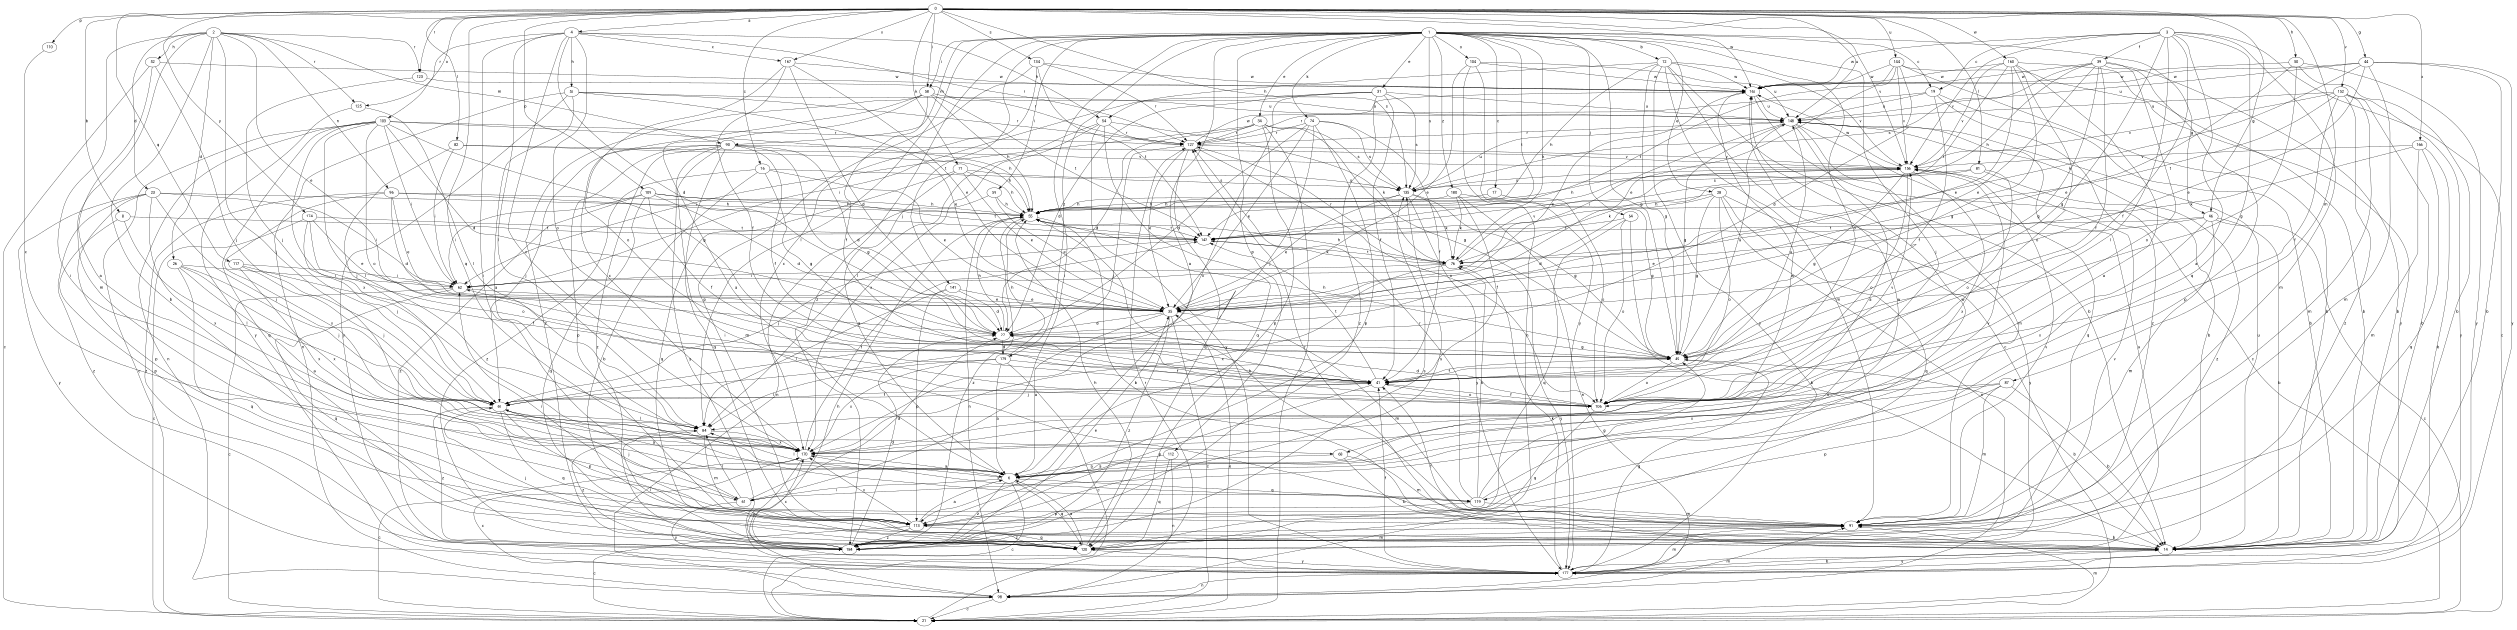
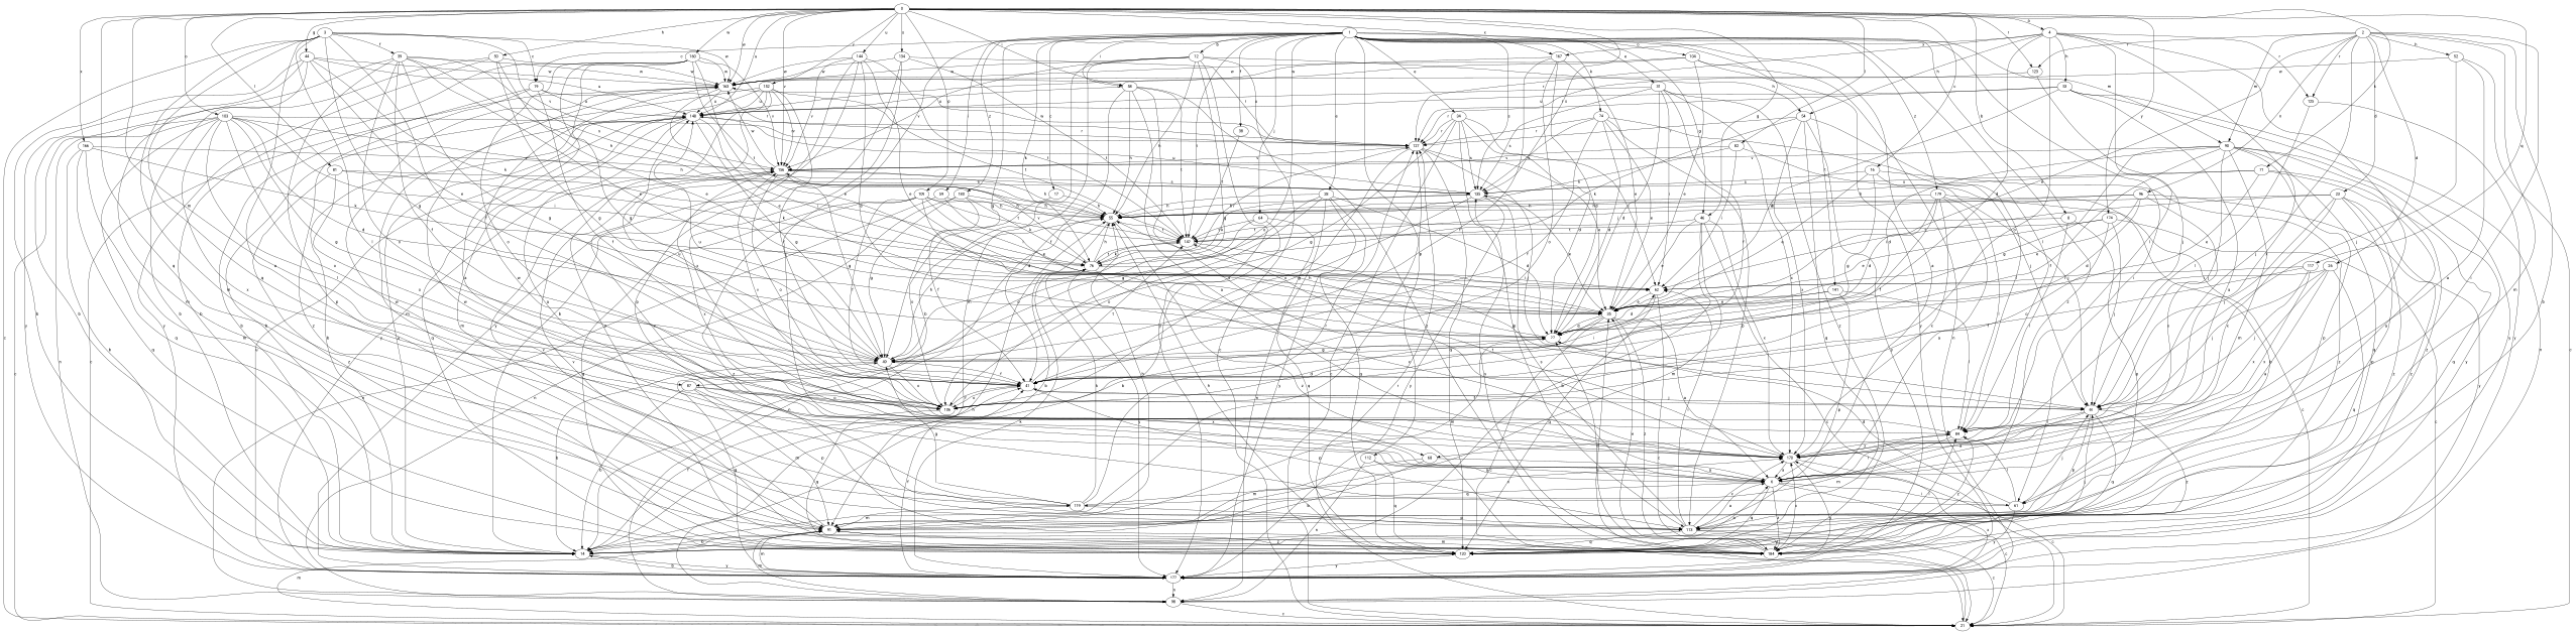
  strict digraph {
    fontname=Roboto
    node [fontname=Roboto]
    edge [fontname=Roboto]
    0
    4
    8
    16
    44
    46
    50
    58
    71
    81
    82
    87
    103
    109
-   110
    117
    119
    123
    134
    135
    144
    148
    152
    156
    160
    163
    166
    167
    174
    61
    84
    106
    125
    27
    53
    54
    127
    170
    142
    113
    49
    184
    14
    35
    76
    91
    177
    21
    6
    41
    55
    120
    62
    69
    98
    1
    12
    17
    19
    28
    31
    34
+   38
    59
    64
    68
    74
    90
    104
    112
    141
    179
    180
    2
    23
    26
    52
    96
    3
    39
    0 -> 4 [label=a]
    0 -> 8 [label=b]
    0 -> 16 [label=c]
    0 -> 44 [label=g]
    0 -> 46 [label=g]
    0 -> 50 [label=h]
    0 -> 58 [label=i]
    0 -> 71 [label=k]
    0 -> 81 [label=l]
    0 -> 82 [label=l]
    0 -> 87 [label=m]
    0 -> 103 [label=o]
    0 -> 109 [label=p]
-   0 -> 110 [label=p]
    0 -> 117 [label=q]
    0 -> 119 [label=q]
    0 -> 123 [label=r]
    0 -> 134 [label=s]
    0 -> 135 [label=s]
    0 -> 144 [label=u]
    0 -> 148 [label=u]
    0 -> 152 [label=v]
    0 -> 156 [label=v]
    0 -> 160 [label=w]
    0 -> 163 [label=w]
    0 -> 166 [label=x]
    0 -> 167 [label=x]
    0 -> 174 [label=y]
    4 -> 167 [label=x]
    4 -> 61 [label=i]
    4 -> 84 [label=l]
    4 -> 106 [label=o]
    4 -> 125 [label=r]
    4 -> 27 [label=d]
    4 -> 53 [label=h]
    4 -> 54 [label=h]
    4 -> 127 [label=r]
    4 -> 170 [label=x]
    8 -> 84 [label=l]
    8 -> 142 [label=t]
    8 -> 113 [label=p]
    16 -> 135 [label=s]
    16 -> 49 [label=g]
    16 -> 184 [label=z]
    16 -> 14 [label=b]
    16 -> 35 [label=e]
    44 -> 148 [label=u]
    44 -> 163 [label=w]
    44 -> 14 [label=b]
    44 -> 35 [label=e]
    44 -> 76 [label=k]
    44 -> 91 [label=m]
    44 -> 177 [label=y]
    46 -> 170 [label=x]
    46 -> 142 [label=t]
    46 -> 14 [label=b]
    46 -> 35 [label=e]
    46 -> 91 [label=m]
    46 -> 21 [label=c]
    50 -> 163 [label=w]
    50 -> 49 [label=g]
    50 -> 14 [label=b]
    50 -> 35 [label=e]
    50 -> 177 [label=y]
    58 -> 148 [label=u]
    58 -> 170 [label=x]
    58 -> 142 [label=t]
    58 -> 184 [label=z]
    58 -> 6 [label=a]
    58 -> 41 [label=f]
    58 -> 55 [label=h]
    71 -> 135 [label=s]
    71 -> 35 [label=e]
    71 -> 6 [label=a]
    71 -> 55 [label=h]
    71 -> 120 [label=q]
    81 -> 135 [label=s]
    81 -> 106 [label=o]
    81 -> 184 [label=z]
    81 -> 76 [label=k]
    82 -> 156 [label=v]
    82 -> 55 [label=h]
    82 -> 62 [label=i]
    82 -> 69 [label=j]
    87 -> 106 [label=o]
    87 -> 170 [label=x]
    87 -> 113 [label=p]
    87 -> 14 [label=b]
    87 -> 91 [label=m]
    103 -> 84 [label=l]
    103 -> 106 [label=o]
    103 -> 27 [label=d]
    103 -> 127 [label=r]
    103 -> 170 [label=x]
    103 -> 49 [label=g]
    103 -> 21 [label=c]
    103 -> 55 [label=h]
    103 -> 120 [label=q]
    103 -> 62 [label=i]
    103 -> 98 [label=n]
    109 -> 27 [label=d]
    109 -> 142 [label=t]
    109 -> 184 [label=z]
    109 -> 41 [label=f]
    109 -> 55 [label=h]
    109 -> 120 [label=q]
    109 -> 62 [label=i]
-   110 -> 170 [label=x]
    117 -> 170 [label=x]
    117 -> 41 [label=f]
    117 -> 62 [label=i]
    117 -> 69 [label=j]
    119 -> 163 [label=w]
    119 -> 127 [label=r]
    119 -> 170 [label=x]
    119 -> 113 [label=p]
    119 -> 49 [label=g]
    119 -> 76 [label=k]
    119 -> 91 [label=m]
    123 -> 127 [label=r]
    123 -> 69 [label=j]
    134 -> 163 [label=w]
    134 -> 127 [label=r]
    134 -> 170 [label=x]
    134 -> 142 [label=t]
    134 -> 113 [label=p]
    135 -> 148 [label=u]
    135 -> 49 [label=g]
    135 -> 35 [label=e]
    135 -> 76 [label=k]
    135 -> 177 [label=y]
    135 -> 55 [label=h]
    144 -> 156 [label=v]
    144 -> 163 [label=w]
    144 -> 27 [label=d]
    144 -> 142 [label=t]
    144 -> 14 [label=b]
    144 -> 35 [label=e]
    144 -> 177 [label=y]
    148 -> 127 [label=r]
    148 -> 49 [label=g]
    148 -> 14 [label=b]
    148 -> 91 [label=m]
    148 -> 6 [label=a]
    148 -> 120 [label=q]
    148 -> 62 [label=i]
    152 -> 148 [label=u]
    152 -> 156 [label=v]
    152 -> 142 [label=t]
    152 -> 184 [label=z]
    152 -> 14 [label=b]
    152 -> 91 [label=m]
    152 -> 177 [label=y]
    152 -> 41 [label=f]
    156 -> 135 [label=s]
    156 -> 163 [label=w]
    156 -> 106 [label=o]
    156 -> 170 [label=x]
    156 -> 49 [label=g]
    156 -> 55 [label=h]
    160 -> 156 [label=v]
    160 -> 163 [label=w]
    160 -> 106 [label=o]
    160 -> 142 [label=t]
    160 -> 49 [label=g]
    160 -> 14 [label=b]
    160 -> 35 [label=e]
    160 -> 6 [label=a]
    163 -> 148 [label=u]
    163 -> 35 [label=e]
    163 -> 21 [label=c]
    166 -> 156 [label=v]
    166 -> 14 [label=b]
    166 -> 76 [label=k]
    166 -> 91 [label=m]
    166 -> 120 [label=q]
    167 -> 163 [label=w]
    167 -> 106 [label=o]
    167 -> 27 [label=d]
    167 -> 35 [label=e]
    167 -> 41 [label=f]
    174 -> 106 [label=o]
    174 -> 142 [label=t]
    174 -> 35 [label=e]
    174 -> 21 [label=c]
    174 -> 69 [label=j]
    61 -> 163 [label=w]
    61 -> 84 [label=l]
    61 -> 27 [label=d]
    61 -> 177 [label=y]
    61 -> 69 [label=j]
    84 -> 170 [label=x]
    84 -> 184 [label=z]
    84 -> 91 [label=m]
    106 -> 156 [label=v]
    106 -> 27 [label=d]
    106 -> 41 [label=f]
    106 -> 120 [label=q]
    125 -> 84 [label=l]
    125 -> 177 [label=y]
    27 -> 49 [label=g]
    27 -> 55 [label=h]
    53 -> 148 [label=u]
    53 -> 127 [label=r]
    53 -> 35 [label=e]
    53 -> 177 [label=y]
    53 -> 6 [label=a]
    53 -> 98 [label=n]
    54 -> 84 [label=l]
    54 -> 127 [label=r]
    54 -> 170 [label=x]
    54 -> 76 [label=k]
    54 -> 177 [label=y]
    54 -> 120 [label=q]
    127 -> 156 [label=v]
    127 -> 163 [label=w]
    127 -> 106 [label=o]
    127 -> 35 [label=e]
    127 -> 120 [label=q]
    127 -> 69 [label=j]
    170 -> 163 [label=w]
    170 -> 142 [label=t]
    170 -> 177 [label=y]
    170 -> 21 [label=c]
    170 -> 6 [label=a]
    142 -> 76 [label=k]
    142 -> 69 [label=j]
    113 -> 135 [label=s]
    113 -> 170 [label=x]
    113 -> 184 [label=z]
    113 -> 21 [label=c]
    113 -> 6 [label=a]
    113 -> 120 [label=q]
    113 -> 62 [label=i]
    49 -> 148 [label=u]
    49 -> 106 [label=o]
    49 -> 14 [label=b]
    49 -> 41 [label=f]
    49 -> 55 [label=h]
    184 -> 135 [label=s]
    184 -> 156 [label=v]
    184 -> 84 [label=l]
    184 -> 27 [label=d]
    184 -> 170 [label=x]
    184 -> 35 [label=e]
    184 -> 91 [label=m]
    14 -> 148 [label=u]
    14 -> 127 [label=r]
    14 -> 177 [label=y]
    14 -> 41 [label=f]
    35 -> 27 [label=d]
    35 -> 184 [label=z]
    35 -> 91 [label=m]
    35 -> 21 [label=c]
    35 -> 6 [label=a]
    76 -> 156 [label=v]
    76 -> 127 [label=r]
    76 -> 170 [label=x]
    76 -> 142 [label=t]
    76 -> 177 [label=y]
    76 -> 55 [label=h]
    76 -> 62 [label=i]
    91 -> 156 [label=v]
    91 -> 184 [label=z]
    91 -> 14 [label=b]
    91 -> 55 [label=h]
    177 -> 148 [label=u]
    177 -> 49 [label=g]
    177 -> 14 [label=b]
    177 -> 76 [label=k]
    177 -> 91 [label=m]
    177 -> 41 [label=f]
    177 -> 98 [label=n]
    21 -> 127 [label=r]
    21 -> 35 [label=e]
    21 -> 91 [label=m]
    6 -> 119 [label=q]
    6 -> 156 [label=v]
    6 -> 61 [label=i]
    6 -> 84 [label=l]
    6 -> 184 [label=z]
    6 -> 21 [label=c]
    6 -> 120 [label=q]
    41 -> 148 [label=u]
    41 -> 106 [label=o]
    41 -> 142 [label=t]
    41 -> 113 [label=p]
    41 -> 62 [label=i]
    41 -> 69 [label=j]
    55 -> 142 [label=t]
    55 -> 184 [label=z]
    55 -> 14 [label=b]
    55 -> 98 [label=n]
    120 -> 177 [label=y]
    120 -> 6 [label=a]
    120 -> 55 [label=h]
    120 -> 69 [label=j]
    62 -> 35 [label=e]
    62 -> 21 [label=c]
    62 -> 120 [label=q]
    69 -> 84 [label=l]
    69 -> 113 [label=p]
    69 -> 184 [label=z]
    69 -> 6 [label=a]
    69 -> 41 [label=f]
    69 -> 120 [label=q]
    98 -> 170 [label=x]
    98 -> 91 [label=m]
    98 -> 21 [label=c]
    98 -> 55 [label=h]
    1 -> 46 [label=g]
    1 -> 58 [label=i]
    1 -> 135 [label=s]
    1 -> 61 [label=i]
    1 -> 84 [label=l]
    1 -> 106 [label=o]
    1 -> 142 [label=t]
    1 -> 49 [label=g]
    1 -> 184 [label=z]
    1 -> 76 [label=k]
    1 -> 6 [label=a]
    1 -> 12 [label=b]
    1 -> 17 [label=c]
    1 -> 19 [label=c]
    1 -> 28 [label=e]
    1 -> 31 [label=e]
    1 -> 34 [label=e]
+   1 -> 38 [label=f]
    1 -> 59 [label=i]
    1 -> 64 [label=j]
    1 -> 68 [label=j]
    1 -> 74 [label=k]
    1 -> 90 [label=m]
    1 -> 104 [label=o]
    1 -> 112 [label=p]
    1 -> 141 [label=t]
    1 -> 179 [label=z]
    1 -> 180 [label=z]
    12 -> 156 [label=v]
    12 -> 163 [label=w]
    12 -> 54 [label=h]
    12 -> 49 [label=g]
    12 -> 14 [label=b]
    12 -> 91 [label=m]
    12 -> 177 [label=y]
    12 -> 21 [label=c]
    12 -> 55 [label=h]
    17 -> 106 [label=o]
    17 -> 55 [label=h]
    19 -> 148 [label=u]
    19 -> 127 [label=r]
    19 -> 184 [label=z]
    19 -> 14 [label=b]
    19 -> 41 [label=f]
    28 -> 106 [label=o]
    28 -> 27 [label=d]
    28 -> 49 [label=g]
    28 -> 177 [label=y]
    28 -> 55 [label=h]
    28 -> 120 [label=q]
    28 -> 98 [label=n]
    31 -> 135 [label=s]
    31 -> 148 [label=u]
    31 -> 27 [label=d]
    31 -> 170 [label=x]
    31 -> 184 [label=z]
    31 -> 41 [label=f]
    31 -> 62 [label=i]
    34 -> 135 [label=s]
    34 -> 27 [label=d]
    34 -> 127 [label=r]
    34 -> 113 [label=p]
    34 -> 49 [label=g]
    34 -> 21 [label=c]
    34 -> 62 [label=i]
+   38 -> 142 [label=t]
    59 -> 35 [label=e]
    59 -> 55 [label=h]
    59 -> 98 [label=n]
-   64 -> 106 [label=o]
+   64 -> 87 [label=o]
    64 -> 142 [label=t]
    64 -> 14 [label=b]
    64 -> 120 [label=q]
    68 -> 14 [label=b]
    68 -> 91 [label=m]
    68 -> 6 [label=a]
    74 -> 135 [label=s]
    74 -> 27 [label=d]
    74 -> 127 [label=r]
    74 -> 113 [label=p]
    74 -> 35 [label=e]
    74 -> 41 [label=f]
    74 -> 69 [label=j]
    90 -> 156 [label=v]
    90 -> 27 [label=d]
    90 -> 113 [label=p]
    90 -> 49 [label=g]
    90 -> 184 [label=z]
    90 -> 91 [label=m]
    90 -> 177 [label=y]
    90 -> 41 [label=f]
    90 -> 120 [label=q]
    90 -> 69 [label=j]
    104 -> 148 [label=u]
    104 -> 163 [label=w]
    104 -> 35 [label=e]
    104 -> 177 [label=y]
    104 -> 98 [label=n]
    112 -> 6 [label=a]
    112 -> 120 [label=q]
    112 -> 98 [label=n]
    141 -> 84 [label=l]
    141 -> 27 [label=d]
    141 -> 113 [label=p]
    141 -> 35 [label=e]
    179 -> 84 [label=l]
-   27 -> 179 [label=d]
+   179 -> 27 [label=d]
    179 -> 170 [label=x]
    179 -> 21 [label=c]
    179 -> 6 [label=a]
    179 -> 41 [label=f]
    179 -> 55 [label=h]
    180 -> 49 [label=g]
    180 -> 76 [label=k]
    180 -> 41 [label=f]
    180 -> 55 [label=h]
    180 -> 98 [label=n]
    2 -> 123 [label=r]
    2 -> 61 [label=i]
    2 -> 125 [label=r]
    2 -> 14 [label=b]
    2 -> 35 [label=e]
    2 -> 91 [label=m]
    2 -> 68 [label=j]
    2 -> 90 [label=m]
    2 -> 23 [label=d]
    2 -> 26 [label=d]
    2 -> 52 [label=h]
    2 -> 96 [label=n]
    23 -> 170 [label=x]
    23 -> 113 [label=p]
    23 -> 184 [label=z]
    23 -> 177 [label=y]
    23 -> 55 [label=h]
    23 -> 62 [label=i]
    23 -> 69 [label=j]
    26 -> 170 [label=x]
    26 -> 6 [label=a]
    26 -> 120 [label=q]
    26 -> 62 [label=i]
    26 -> 69 [label=j]
    52 -> 163 [label=w]
    52 -> 21 [label=c]
    52 -> 6 [label=a]
    52 -> 69 [label=j]
    96 -> 27 [label=d]
    96 -> 170 [label=x]
    96 -> 142 [label=j]
    96 -> 184 [label=z]
    96 -> 35 [label=e]
    96 -> 55 [label=h]
    3 -> 119 [label=q]
    3 -> 156 [label=v]
    3 -> 163 [label=w]
    3 -> 84 [label=l]
    3 -> 49 [label=g]
    3 -> 91 [label=m]
    3 -> 21 [label=c]
    3 -> 6 [label=a]
    3 -> 41 [label=f]
    3 -> 19 [label=c]
    3 -> 39 [label=f]
    39 -> 135 [label=s]
    39 -> 163 [label=w]
    39 -> 106 [label=o]
    39 -> 113 [label=p]
    39 -> 49 [label=g]
    39 -> 14 [label=b]
    39 -> 35 [label=e]
    39 -> 41 [label=f]
    39 -> 55 [label=h]
  }
